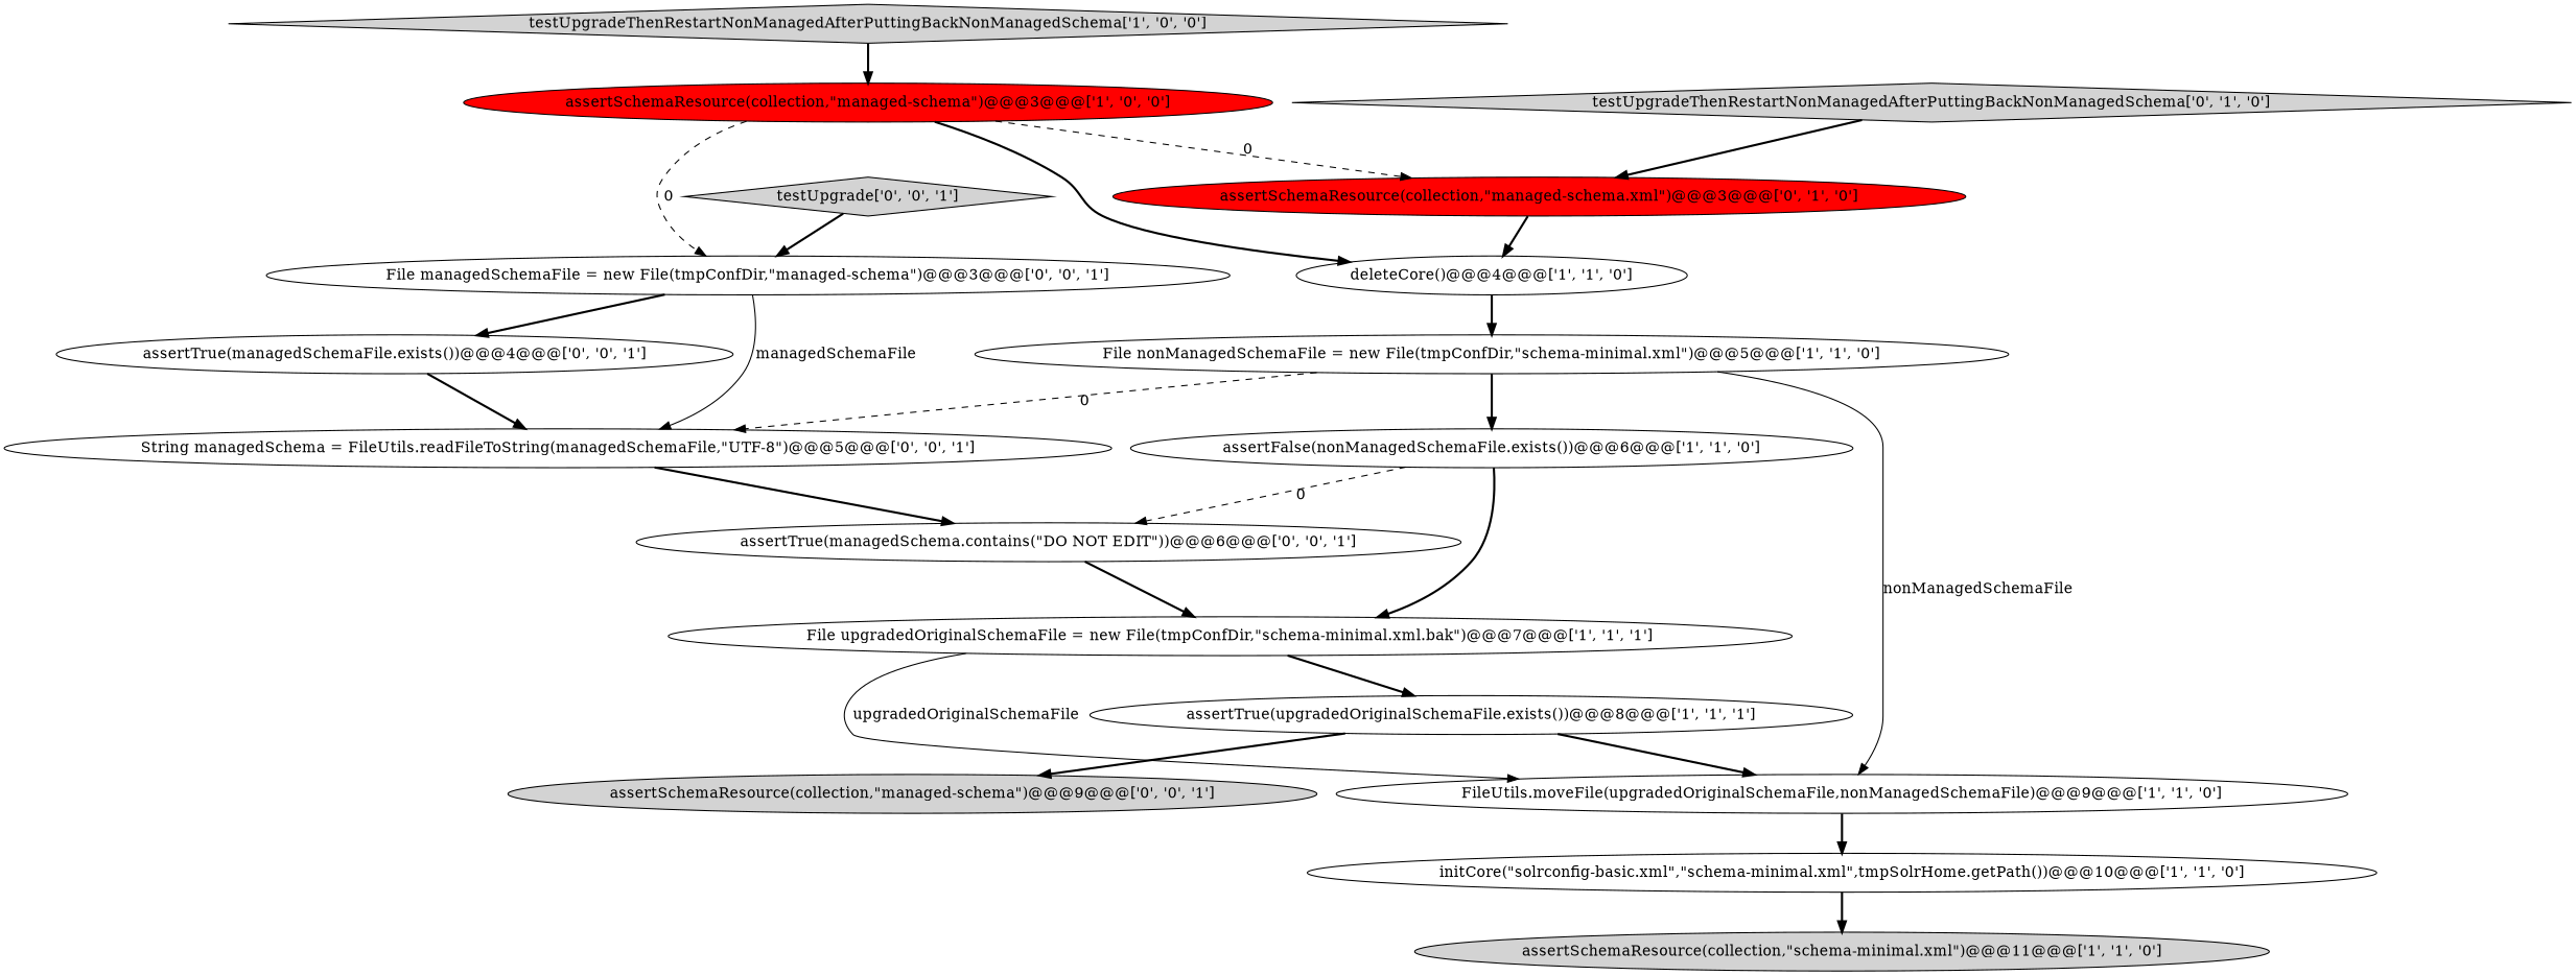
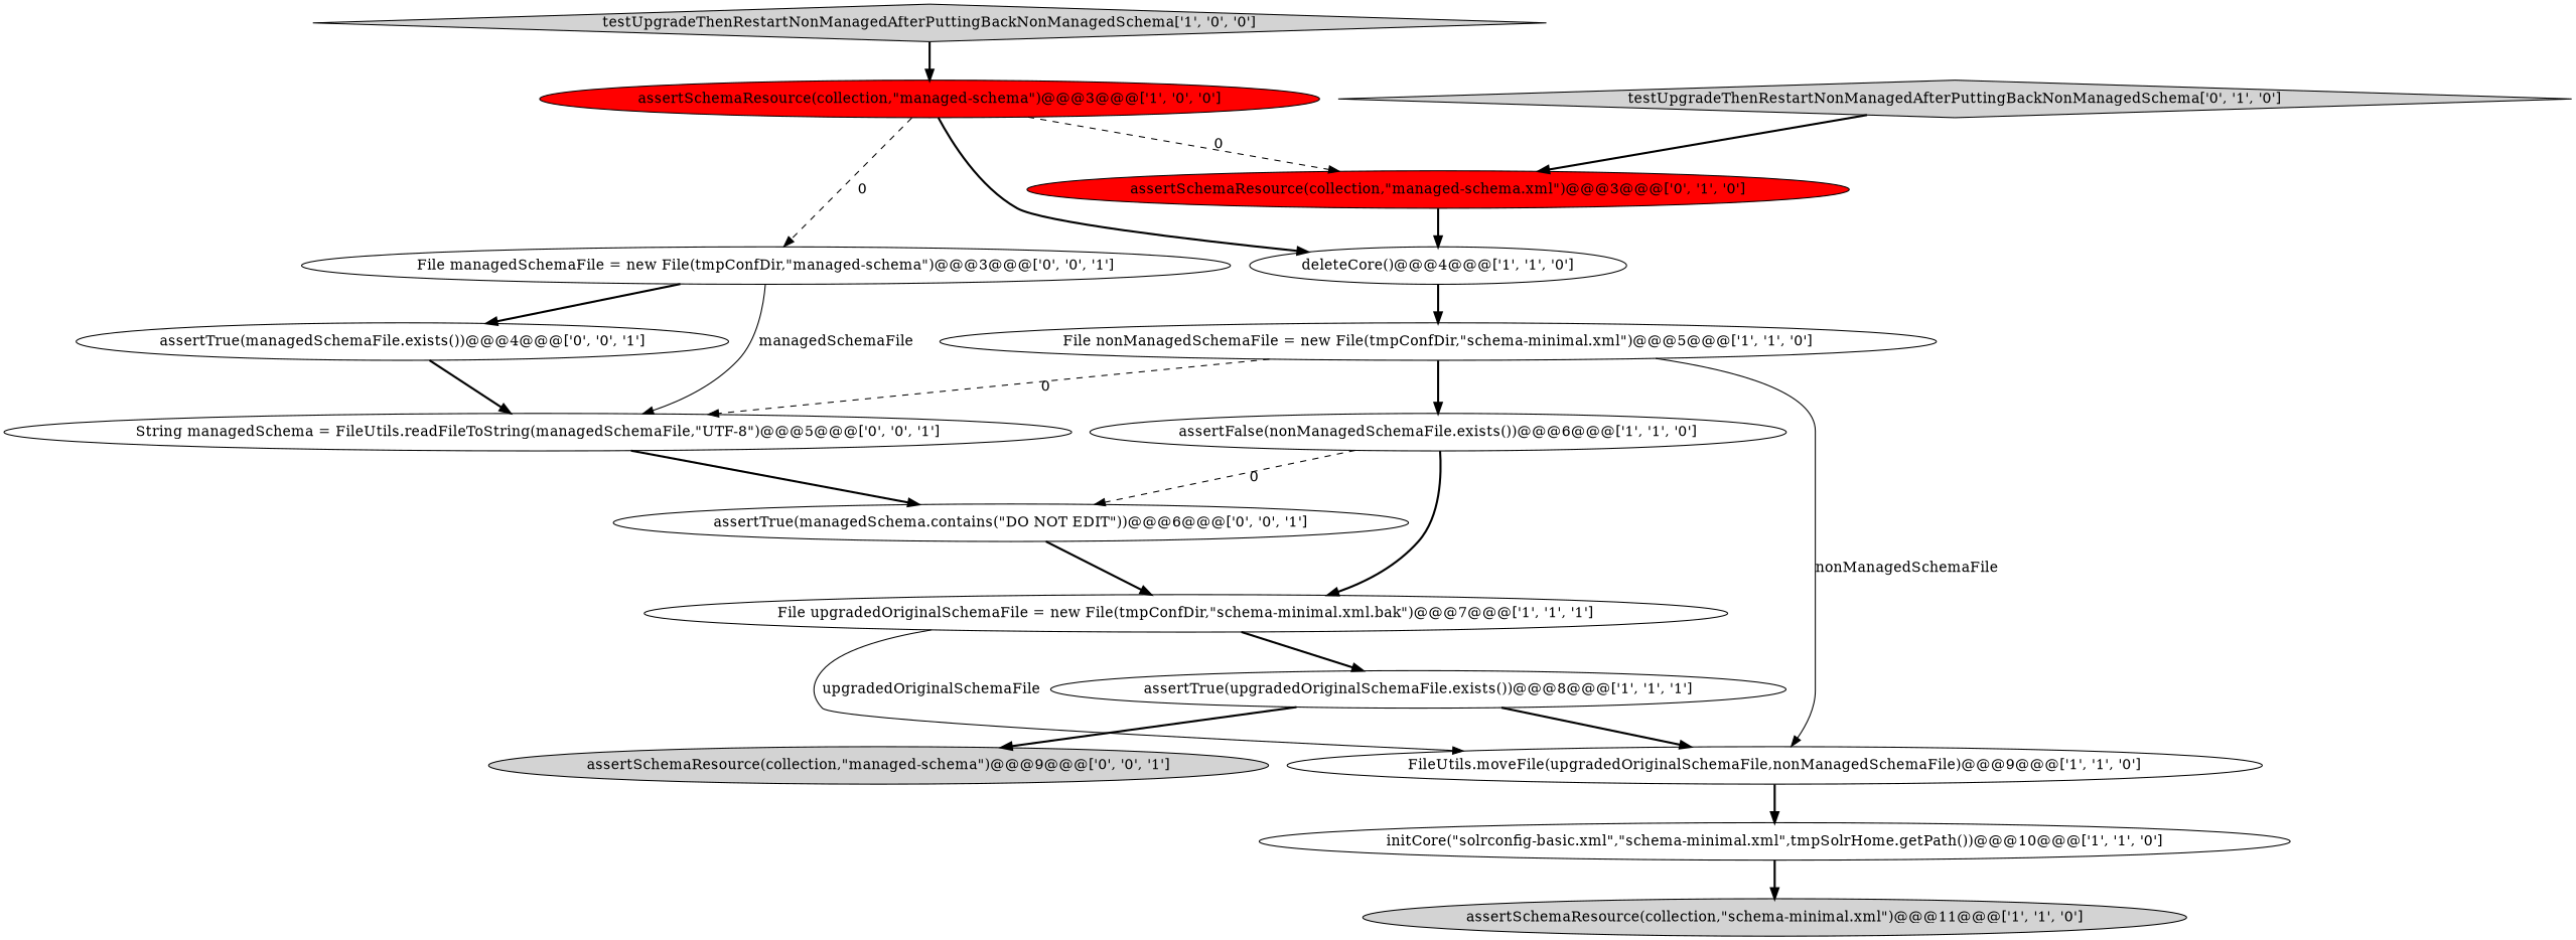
  digraph {
    fontname="DejaVu Serif"
    node [fillcolor=white shape=ellipse style=filled fontname="DejaVu Serif"]
    edge [style=bold fontname="DejaVu Serif"]
-   n1 [fillcolor=lightgray label="testUpgrade['0', '0', '1']" shape=diamond]
    n2 [label="File managedSchemaFile = new File(tmpConfDir,\"managed-schema\")@@@3@@@['0', '0', '1']"]
    n3 [fillcolor=red label="assertSchemaResource(collection,\"managed-schema\")@@@3@@@['1', '0', '0']"]
    n4 [label="deleteCore()@@@4@@@['1', '1', '0']"]
    n5 [fillcolor=red label="assertSchemaResource(collection,\"managed-schema.xml\")@@@3@@@['0', '1', '0']"]
    n6 [label="assertTrue(upgradedOriginalSchemaFile.exists())@@@8@@@['1', '1', '1']"]
    n7 [fillcolor=lightgray label="assertSchemaResource(collection,\"managed-schema\")@@@9@@@['0', '0', '1']"]
    n8 [label="FileUtils.moveFile(upgradedOriginalSchemaFile,nonManagedSchemaFile)@@@9@@@['1', '1', '0']"]
    n9 [label="initCore(\"solrconfig-basic.xml\",\"schema-minimal.xml\",tmpSolrHome.getPath())@@@10@@@['1', '1', '0']"]
    n10 [fillcolor=lightgray label="assertSchemaResource(collection,\"schema-minimal.xml\")@@@11@@@['1', '1', '0']"]
    n11 [label="assertFalse(nonManagedSchemaFile.exists())@@@6@@@['1', '1', '0']"]
    n12 [label="assertTrue(managedSchema.contains(\"DO NOT EDIT\"))@@@6@@@['0', '0', '1']"]
    n13 [label="File upgradedOriginalSchemaFile = new File(tmpConfDir,\"schema-minimal.xml.bak\")@@@7@@@['1', '1', '1']"]
    n14 [label="File nonManagedSchemaFile = new File(tmpConfDir,\"schema-minimal.xml\")@@@5@@@['1', '1', '0']"]
    n15 [fillcolor=lightgray label="testUpgradeThenRestartNonManagedAfterPuttingBackNonManagedSchema['0', '1', '0']" shape=diamond]
    n16 [fillcolor=lightgray label="testUpgradeThenRestartNonManagedAfterPuttingBackNonManagedSchema['1', '0', '0']" shape=diamond]
    n17 [label="assertTrue(managedSchemaFile.exists())@@@4@@@['0', '0', '1']"]
    n18 [label="String managedSchema = FileUtils.readFileToString(managedSchemaFile,\"UTF-8\")@@@5@@@['0', '0', '1']"]
-   n1 -> n2
    n2 -> n17
    n2 -> n18 [label=managedSchemaFile style=solid]
    n3 -> n2 [label=0 style=dashed]
    n3 -> n4
    n3 -> n5 [label=0 style=dashed]
    n4 -> n14
    n5 -> n4
    n6 -> n7
    n6 -> n8
    n8 -> n9
    n9 -> n10
    n11 -> n12 [label=0 style=dashed]
    n11 -> n13
    n12 -> n13
    n13 -> n6
    n13 -> n8 [label=upgradedOriginalSchemaFile style=solid]
    n14 -> n8 [label=nonManagedSchemaFile style=solid]
    n14 -> n11
    n14 -> n18 [label=0 style=dashed]
    n15 -> n5
    n16 -> n3
    n17 -> n18
    n18 -> n12
  }
